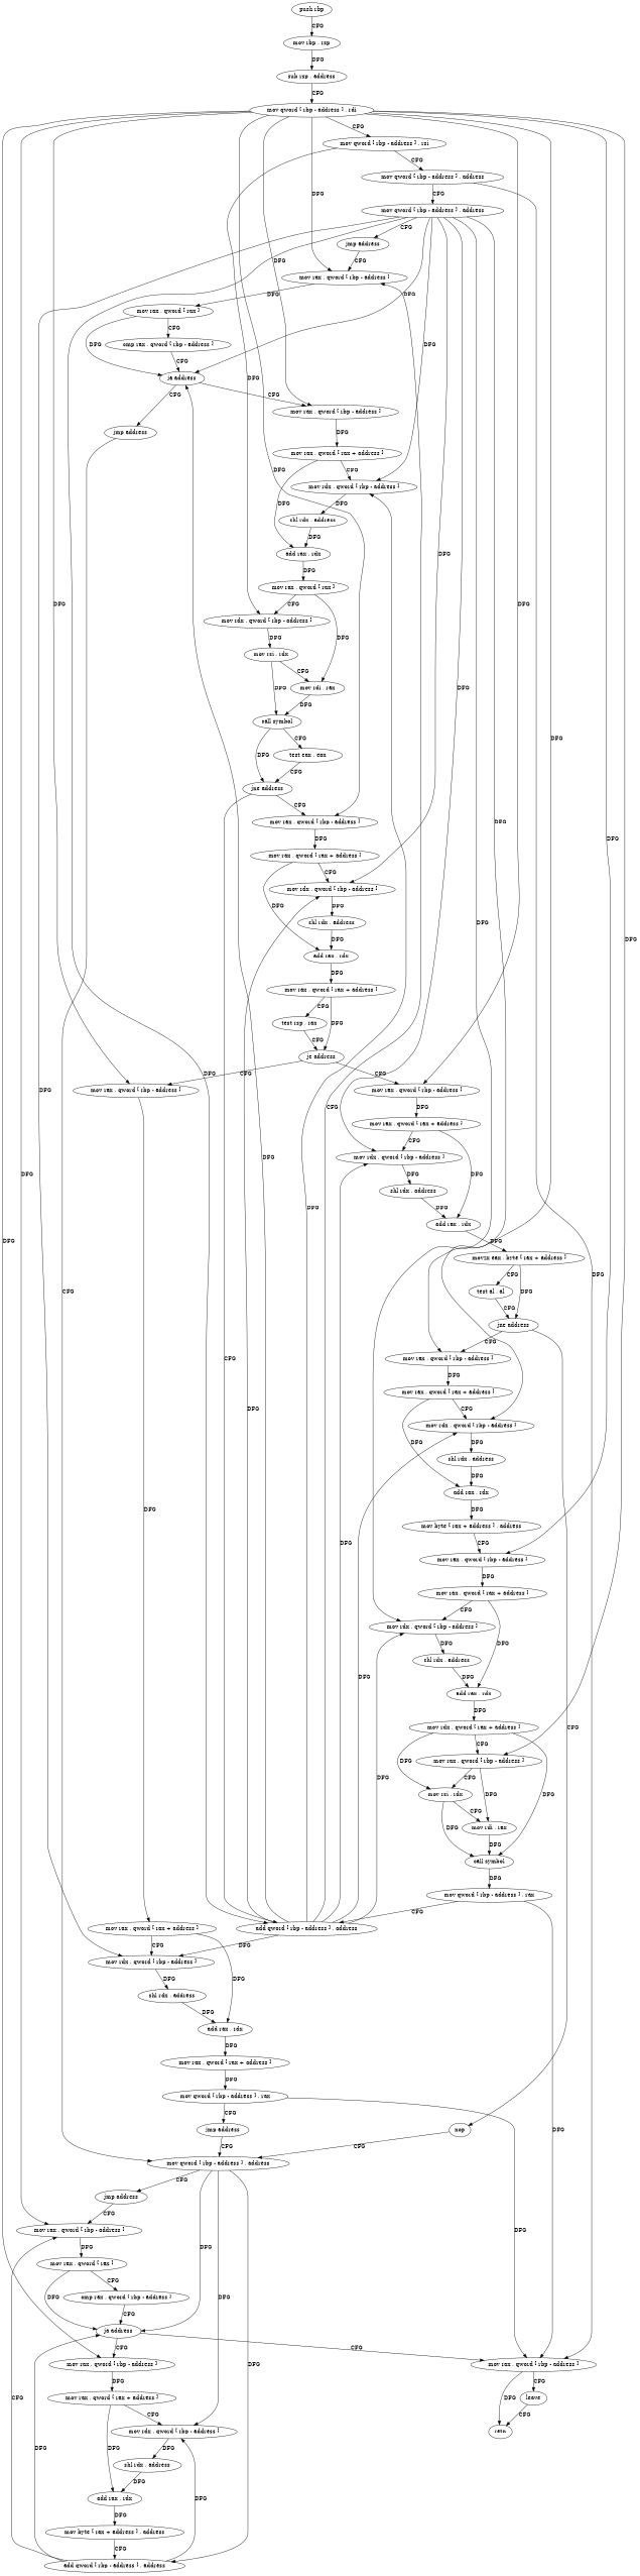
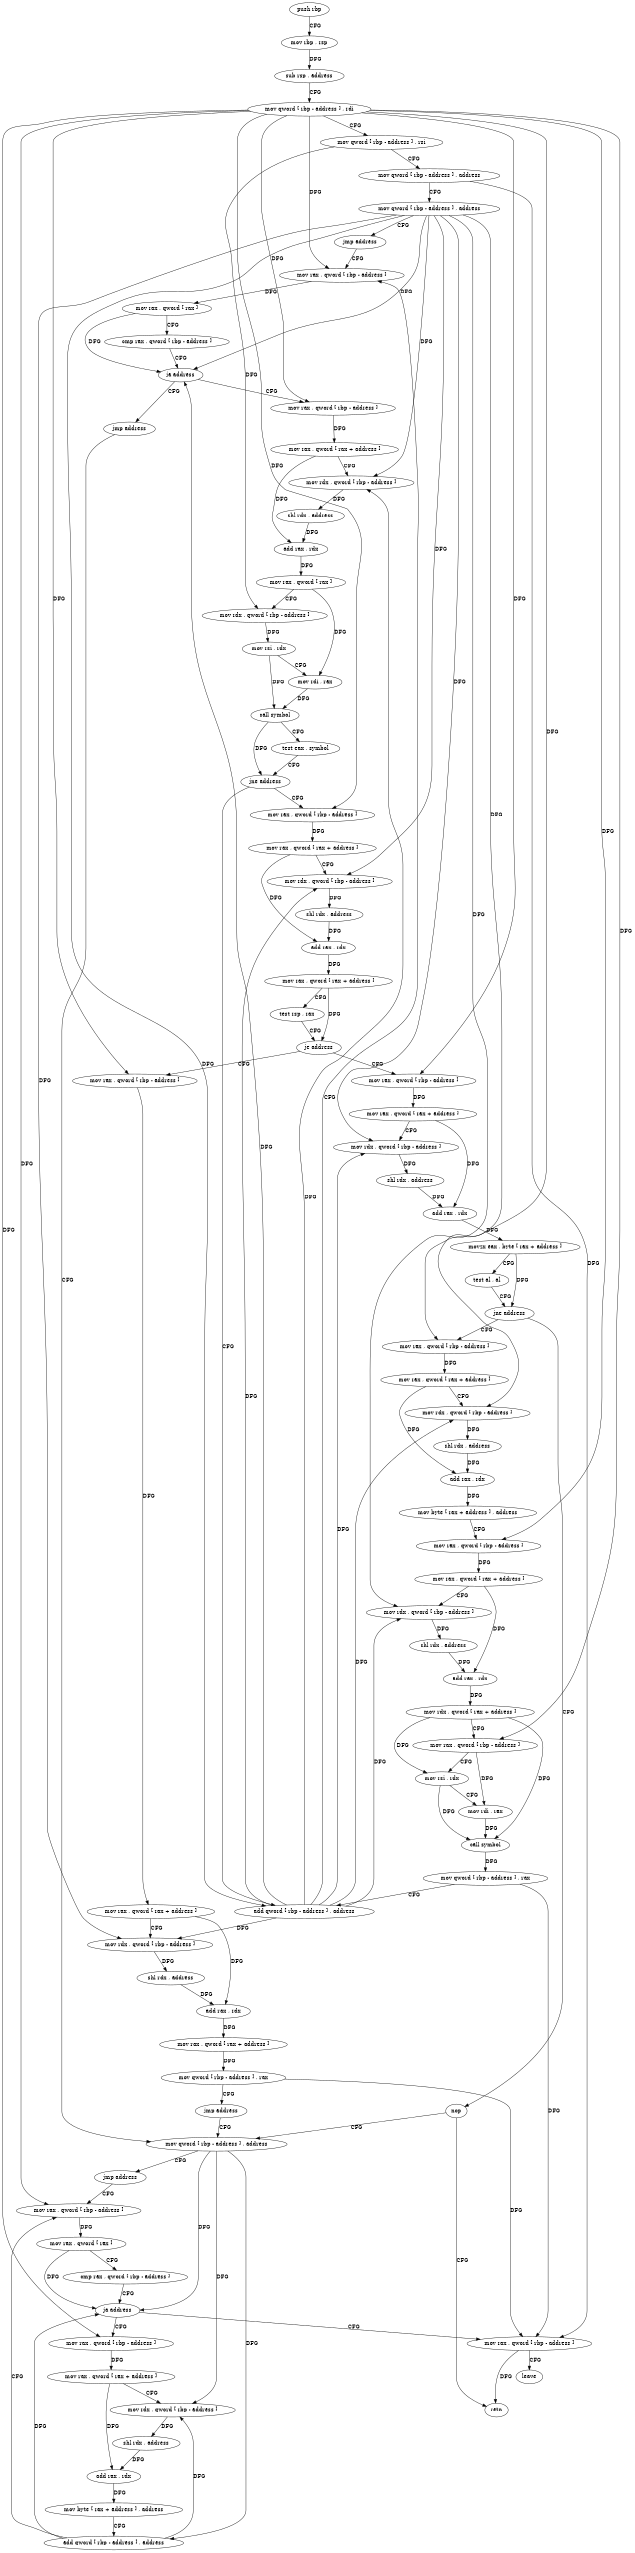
  digraph {
    n1 [label="push rbp"]
    n2 [label="mov rbp , rsp"]
    n3 [label="sub rsp , address"]
    n4 [label="mov qword [ rbp - address ] , rdi"]
    n5 [label="mov qword [ rbp - address ] , rsi"]
    n6 [label="mov rax , qword [ rbp - address ]"]
    n7 [label="mov rax , qword [ rbp - address ]"]
    n8 [label="mov rax , qword [ rbp - address ]"]
    n9 [label="mov rax , qword [ rbp - address ]"]
    n10 [label="mov rax , qword [ rbp - address ]"]
    n11 [label="mov rax , qword [ rbp - address ]"]
    n12 [label="mov rax , qword [ rbp - address ]"]
    n13 [label="mov rax , qword [ rbp - address ]"]
    n14 [label="mov rax , qword [ rbp - address ]"]
    n15 [label="mov rax , qword [ rbp - address ]"]
    n16 [label="mov qword [ rbp - address ] , address"]
    n17 [label="mov rdx , qword [ rbp - address ]"]
    n18 [label="mov rax , qword [ rax ]"]
    n19 [label="mov rax , qword [ rax + address ]"]
    n20 [label="mov rax , qword [ rax + address ]"]
    n21 [label="mov rax , qword [ rax + address ]"]
    n22 [label="mov rax , qword [ rax + address ]"]
    n23 [label="mov rax , qword [ rax ]"]
    n24 [label="mov rax , qword [ rax + address ]"]
    n25 [label="mov rax , qword [ rax + address ]"]
    n26 [label="mov rax , qword [ rax + address ]"]
    n27 [label="mov rsi , rdx"]
    n28 [label="mov rdi , rax"]
    n29 [label="mov qword [ rbp - address ] , address"]
    n30 [label="mov rax , qword [ rbp - address ]"]
    n31 [label="mov rsi , rdx"]
    n32 [label="jmp address"]
    n33 [label="ja address"]
    n34 [label="mov rdx , qword [ rbp - address ]"]
    n35 [label="add qword [ rbp - address ] , address"]
    n36 [label="mov rdx , qword [ rbp - address ]"]
    n37 [label="mov rdx , qword [ rbp - address ]"]
    n38 [label="mov rdx , qword [ rbp - address ]"]
    n39 [label="mov rdx , qword [ rbp - address ]"]
    n40 [label="mov rdx , qword [ rbp - address ]"]
    n41 [label=leave]
    n42 [label=retn]
    n43 [label="jmp address"]
    n44 [label="shl rdx , address"]
    n45 [label="shl rdx , address"]
    n46 [label="shl rdx , address"]
    n47 [label="shl rdx , address"]
    n48 [label="shl rdx , address"]
    n49 [label="shl rdx , address"]
    n50 [label="cmp rax , qword [ rbp - address ]"]
    n51 [label="mov qword [ rbp - address ] , address"]
    n52 [label="add rax , rdx"]
    n53 [label="jmp address"]
    n54 [label="ja address"]
    n55 [label="mov rdx , qword [ rbp - address ]"]
    n56 [label="add qword [ rbp - address ] , address"]
    n57 [label="mov rax , qword [ rax ]"]
    n58 [label="mov rdi , rax"]
    n59 [label="call symbol"]
-   n60 [label="test eax , eax"]
+   n60 [label="test eax , symbol"]
    n61 [label="jne address"]
    n62 [label="add rax , rdx"]
    n63 [label="shl rdx , address"]
    n64 [label="mov rax , qword [ rax + address ]"]
    n65 [label="test rsp , rax"]
    n66 [label="je address"]
    n67 [label="add rax , rdx"]
    n68 [label="add rax , rdx"]
    n69 [label="cmp rax , qword [ rbp - address ]"]
    n70 [label="movzx eax , byte [ rax + address ]"]
    n71 [label="test al , al"]
    n72 [label="jne address"]
    n73 [label=nop]
    n74 [label="add rax , rdx"]
    n75 [label="mov rax , qword [ rax + address ]"]
    n76 [label="mov qword [ rbp - address ] , rax"]
    n77 [label="jmp address"]
    n78 [label="add rax , rdx"]
    n79 [label="mov byte [ rax + address ] , address"]
    n80 [label="add rax , rdx"]
    n81 [label="mov rdx , qword [ rax + address ]"]
    n82 [label="call symbol"]
    n83 [label="mov qword [ rbp - address ] , rax"]
    n84 [label="mov byte [ rax + address ] , address"]
    n1 -> n2 [label=CFG]
    n2 -> n3 [label=DFG]
    n3 -> n4 [label=CFG]
    n4 -> n5 [label=CFG]
    n4 -> n6 [label=DFG]
    n4 -> n7 [label=DFG]
    n4 -> n8 [label=DFG]
    n4 -> n9 [label=DFG]
    n4 -> n10 [label=DFG]
    n4 -> n11 [label=DFG]
    n4 -> n12 [label=DFG]
    n4 -> n13 [label=DFG]
    n4 -> n14 [label=DFG]
    n4 -> n15 [label=DFG]
    n5 -> n16 [label=CFG]
    n5 -> n17 [label=DFG]
    n6 -> n18 [label=DFG]
    n7 -> n19 [label=DFG]
    n8 -> n20 [label=DFG]
    n9 -> n21 [label=DFG]
    n10 -> n22 [label=DFG]
    n11 -> n23 [label=DFG]
    n12 -> n24 [label=DFG]
    n13 -> n25 [label=DFG]
    n14 -> n26 [label=DFG]
    n15 -> n27 [label=CFG]
    n15 -> n28 [label=DFG]
    n16 -> n29 [label=CFG]
    n16 -> n30 [label=DFG]
    n17 -> n31 [label=DFG]
    n18 -> n33 [label=DFG]
    n18 -> n50 [label=CFG]
    n19 -> n34 [label=CFG]
    n19 -> n52 [label=DFG]
    n20 -> n36 [label=CFG]
    n20 -> n62 [label=DFG]
    n21 -> n37 [label=CFG]
    n21 -> n67 [label=DFG]
    n22 -> n38 [label=CFG]
    n22 -> n68 [label=DFG]
    n23 -> n54 [label=DFG]
    n23 -> n69 [label=CFG]
    n24 -> n39 [label=CFG]
    n24 -> n74 [label=DFG]
    n25 -> n55 [label=CFG]
    n25 -> n78 [label=DFG]
    n26 -> n40 [label=CFG]
    n26 -> n80 [label=DFG]
    n27 -> n28 [label=CFG]
    n27 -> n82 [label=DFG]
    n28 -> n82 [label=DFG]
    n29 -> n32 [label=CFG]
    n29 -> n33 [label=DFG]
    n29 -> n34 [label=DFG]
    n29 -> n35 [label=DFG]
    n29 -> n36 [label=DFG]
    n29 -> n37 [label=DFG]
    n29 -> n38 [label=DFG]
    n29 -> n39 [label=DFG]
    n29 -> n40 [label=DFG]
    n30 -> n41 [label=CFG]
    n30 -> n42 [label=DFG]
    n31 -> n58 [label=CFG]
    n31 -> n59 [label=DFG]
    n32 -> n6 [label=CFG]
    n33 -> n7 [label=CFG]
    n33 -> n43 [label=CFG]
    n34 -> n44 [label=DFG]
    n35 -> n6 [label=CFG]
    n35 -> n33 [label=DFG]
    n35 -> n34 [label=DFG]
    n35 -> n36 [label=DFG]
    n35 -> n37 [label=DFG]
    n35 -> n38 [label=DFG]
    n35 -> n39 [label=DFG]
    n35 -> n40 [label=DFG]
    n36 -> n45 [label=DFG]
    n37 -> n46 [label=DFG]
    n38 -> n47 [label=DFG]
    n39 -> n48 [label=DFG]
    n40 -> n49 [label=DFG]
-   n41 -> n42 [label=CFG]
+   n73 -> n42 [label=CFG]
    n43 -> n51 [label=CFG]
    n44 -> n52 [label=DFG]
    n45 -> n62 [label=DFG]
    n46 -> n67 [label=DFG]
    n47 -> n68 [label=DFG]
    n48 -> n74 [label=DFG]
    n49 -> n80 [label=DFG]
    n50 -> n33 [label=CFG]
    n51 -> n53 [label=CFG]
    n51 -> n54 [label=DFG]
    n51 -> n55 [label=DFG]
    n51 -> n56 [label=DFG]
    n52 -> n57 [label=DFG]
    n53 -> n11 [label=CFG]
    n54 -> n13 [label=CFG]
    n54 -> n30 [label=CFG]
    n55 -> n63 [label=DFG]
    n56 -> n11 [label=CFG]
    n56 -> n54 [label=DFG]
    n56 -> n55 [label=DFG]
    n57 -> n17 [label=CFG]
    n57 -> n58 [label=DFG]
    n58 -> n59 [label=DFG]
    n59 -> n60 [label=CFG]
    n59 -> n61 [label=DFG]
    n60 -> n61 [label=CFG]
    n61 -> n8 [label=CFG]
    n61 -> n35 [label=CFG]
    n62 -> n64 [label=DFG]
    n63 -> n78 [label=DFG]
    n64 -> n65 [label=CFG]
    n64 -> n66 [label=DFG]
    n65 -> n66 [label=CFG]
    n66 -> n9 [label=CFG]
    n66 -> n10 [label=CFG]
    n67 -> n70 [label=DFG]
    n68 -> n75 [label=DFG]
    n69 -> n54 [label=CFG]
    n70 -> n71 [label=CFG]
    n70 -> n72 [label=DFG]
    n71 -> n72 [label=CFG]
    n72 -> n12 [label=CFG]
    n72 -> n73 [label=CFG]
    n73 -> n51 [label=CFG]
    n74 -> n79 [label=DFG]
    n75 -> n76 [label=DFG]
    n76 -> n30 [label=DFG]
    n76 -> n77 [label=CFG]
    n77 -> n51 [label=CFG]
    n78 -> n84 [label=DFG]
    n79 -> n14 [label=CFG]
    n80 -> n81 [label=DFG]
    n81 -> n15 [label=CFG]
    n81 -> n27 [label=DFG]
    n81 -> n82 [label=DFG]
    n82 -> n83 [label=DFG]
    n83 -> n30 [label=DFG]
    n83 -> n35 [label=CFG]
    n84 -> n56 [label=CFG]
  }
